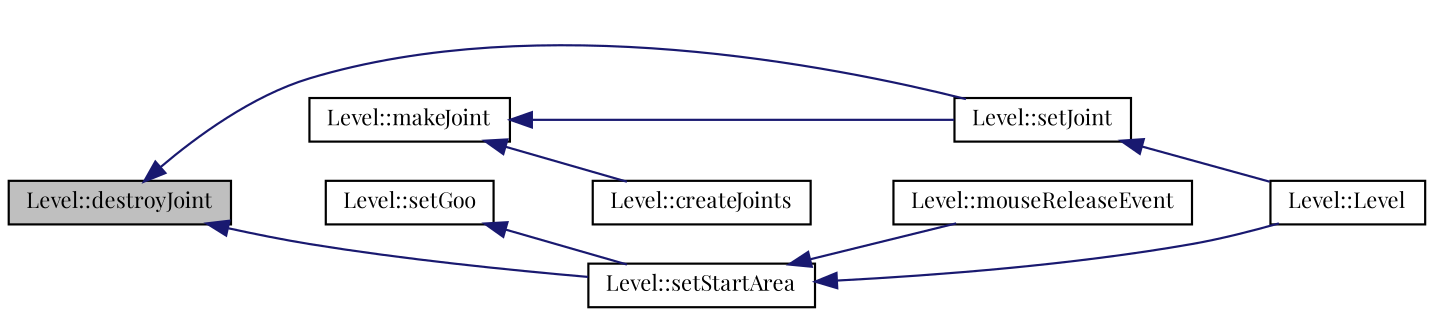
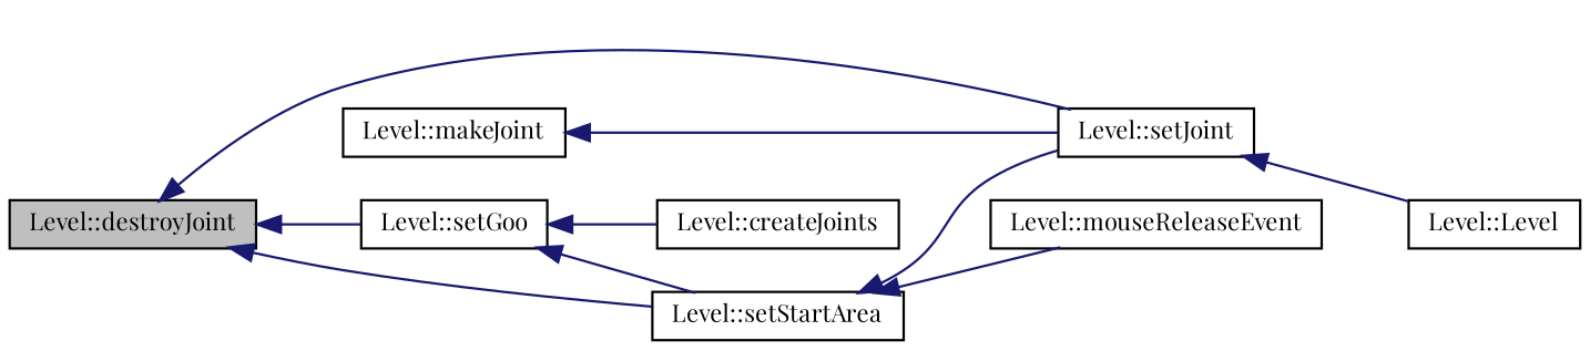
  digraph {
    fontname="Playfair Display"
    rankdir=LR
    node [color=black fillcolor=white fontname="Playfair Display" fontsize=10 shape=record style=filled]
    edge [color=midnightblue dir=back fontname="Playfair Display" fontsize=10 labelfontname=Helvetica labelfontsize=10 style=solid]
    n1 [fillcolor=grey75 fontcolor=black height=0.2 label="Level::destroyJoint" width=0.4]
    n2 [height=0.2 label="Level::setStartArea" width=0.4]
    n3 [height=0.2 label="Level::setGoo" width=0.4]
    n4 [height=0.2 label="Level::setJoint" width=0.4]
    n5 [height=0.2 label="Level::makeJoint" width=0.4]
    n6 [height=0.2 label="Level::createJoints" width=0.4]
    n7 [height=0.2 label="Level::mouseReleaseEvent" width=0.4]
    n8 [height=0.2 label="Level::Level" width=0.4]
    n1 -> n2
+   n1 -> n3
    n1 -> n4
    n2 -> n7
-   n2 -> n8
+   n2 -> n4
    n3 -> n2
    n4 -> n8
    n5 -> n4
-   n5 -> n6
+   n3 -> n6
  }
